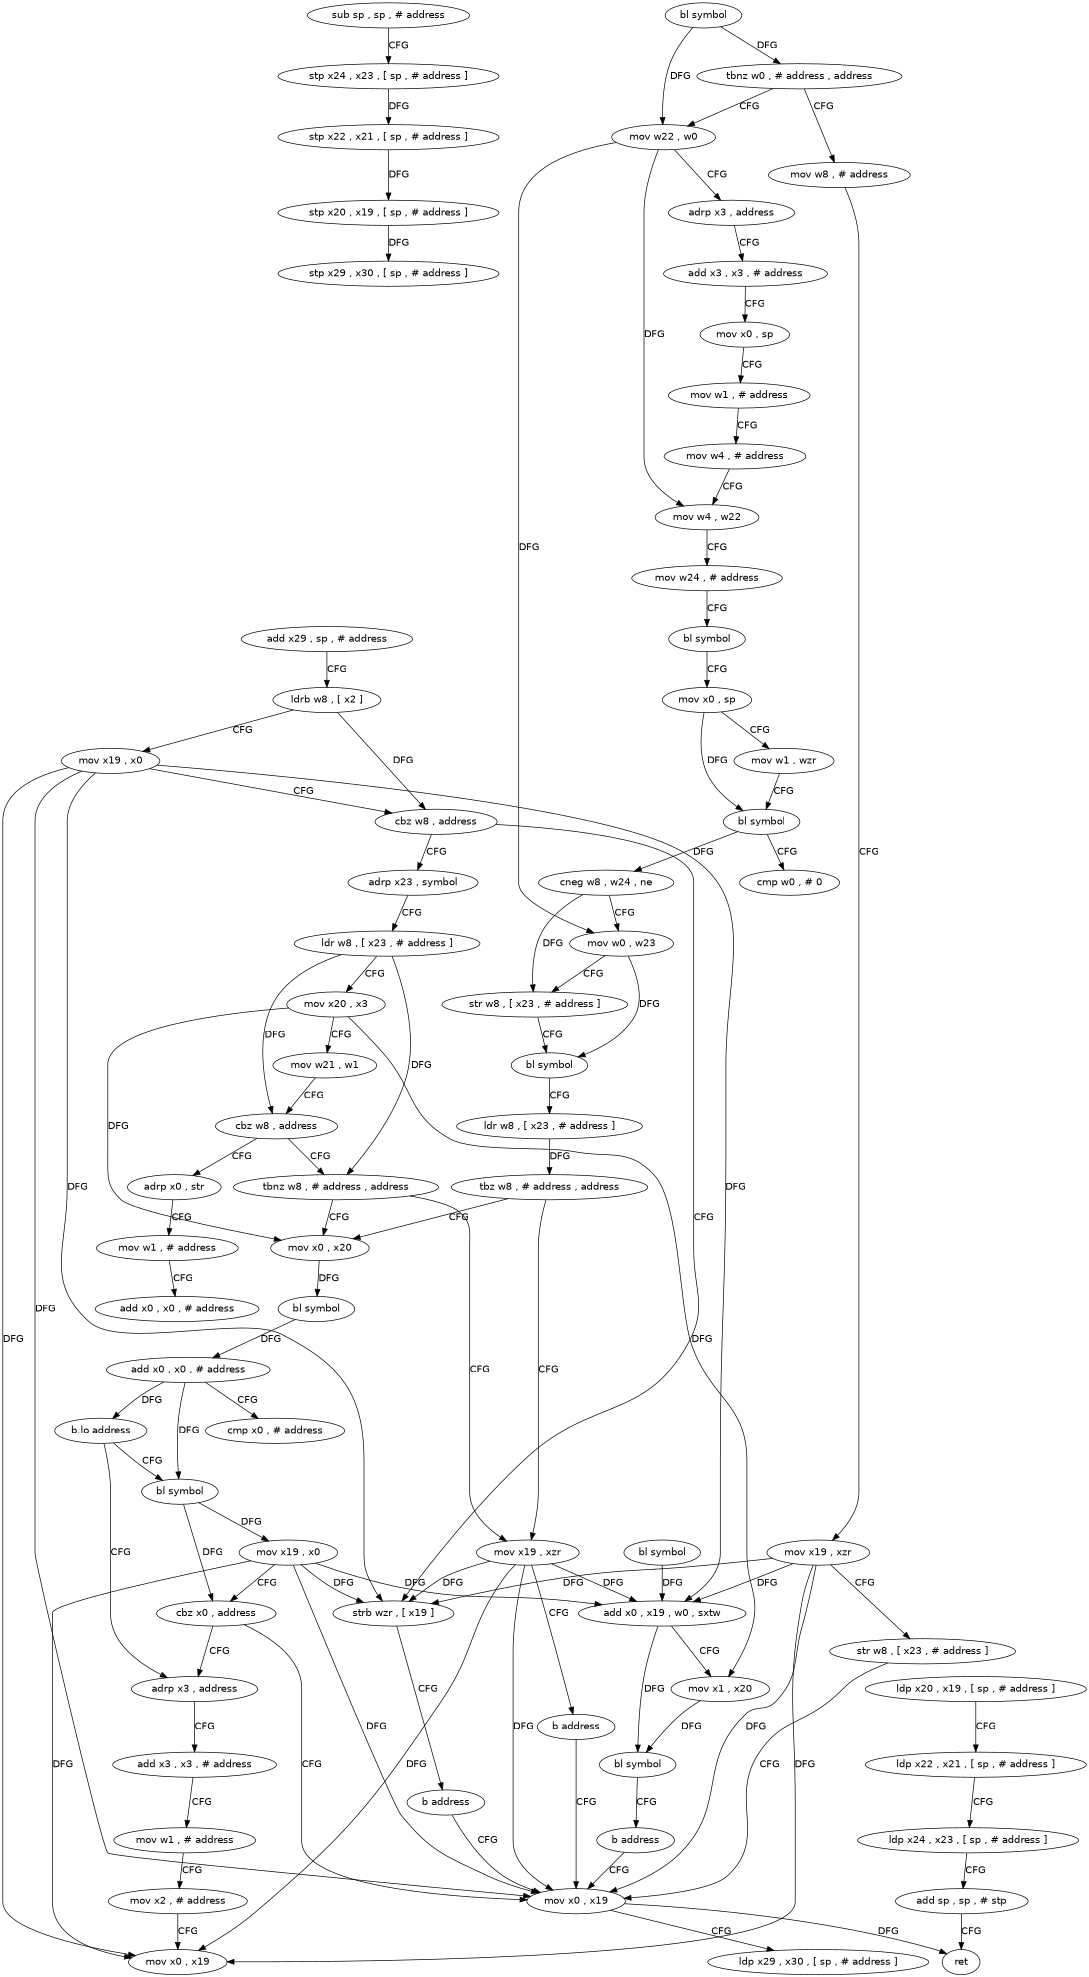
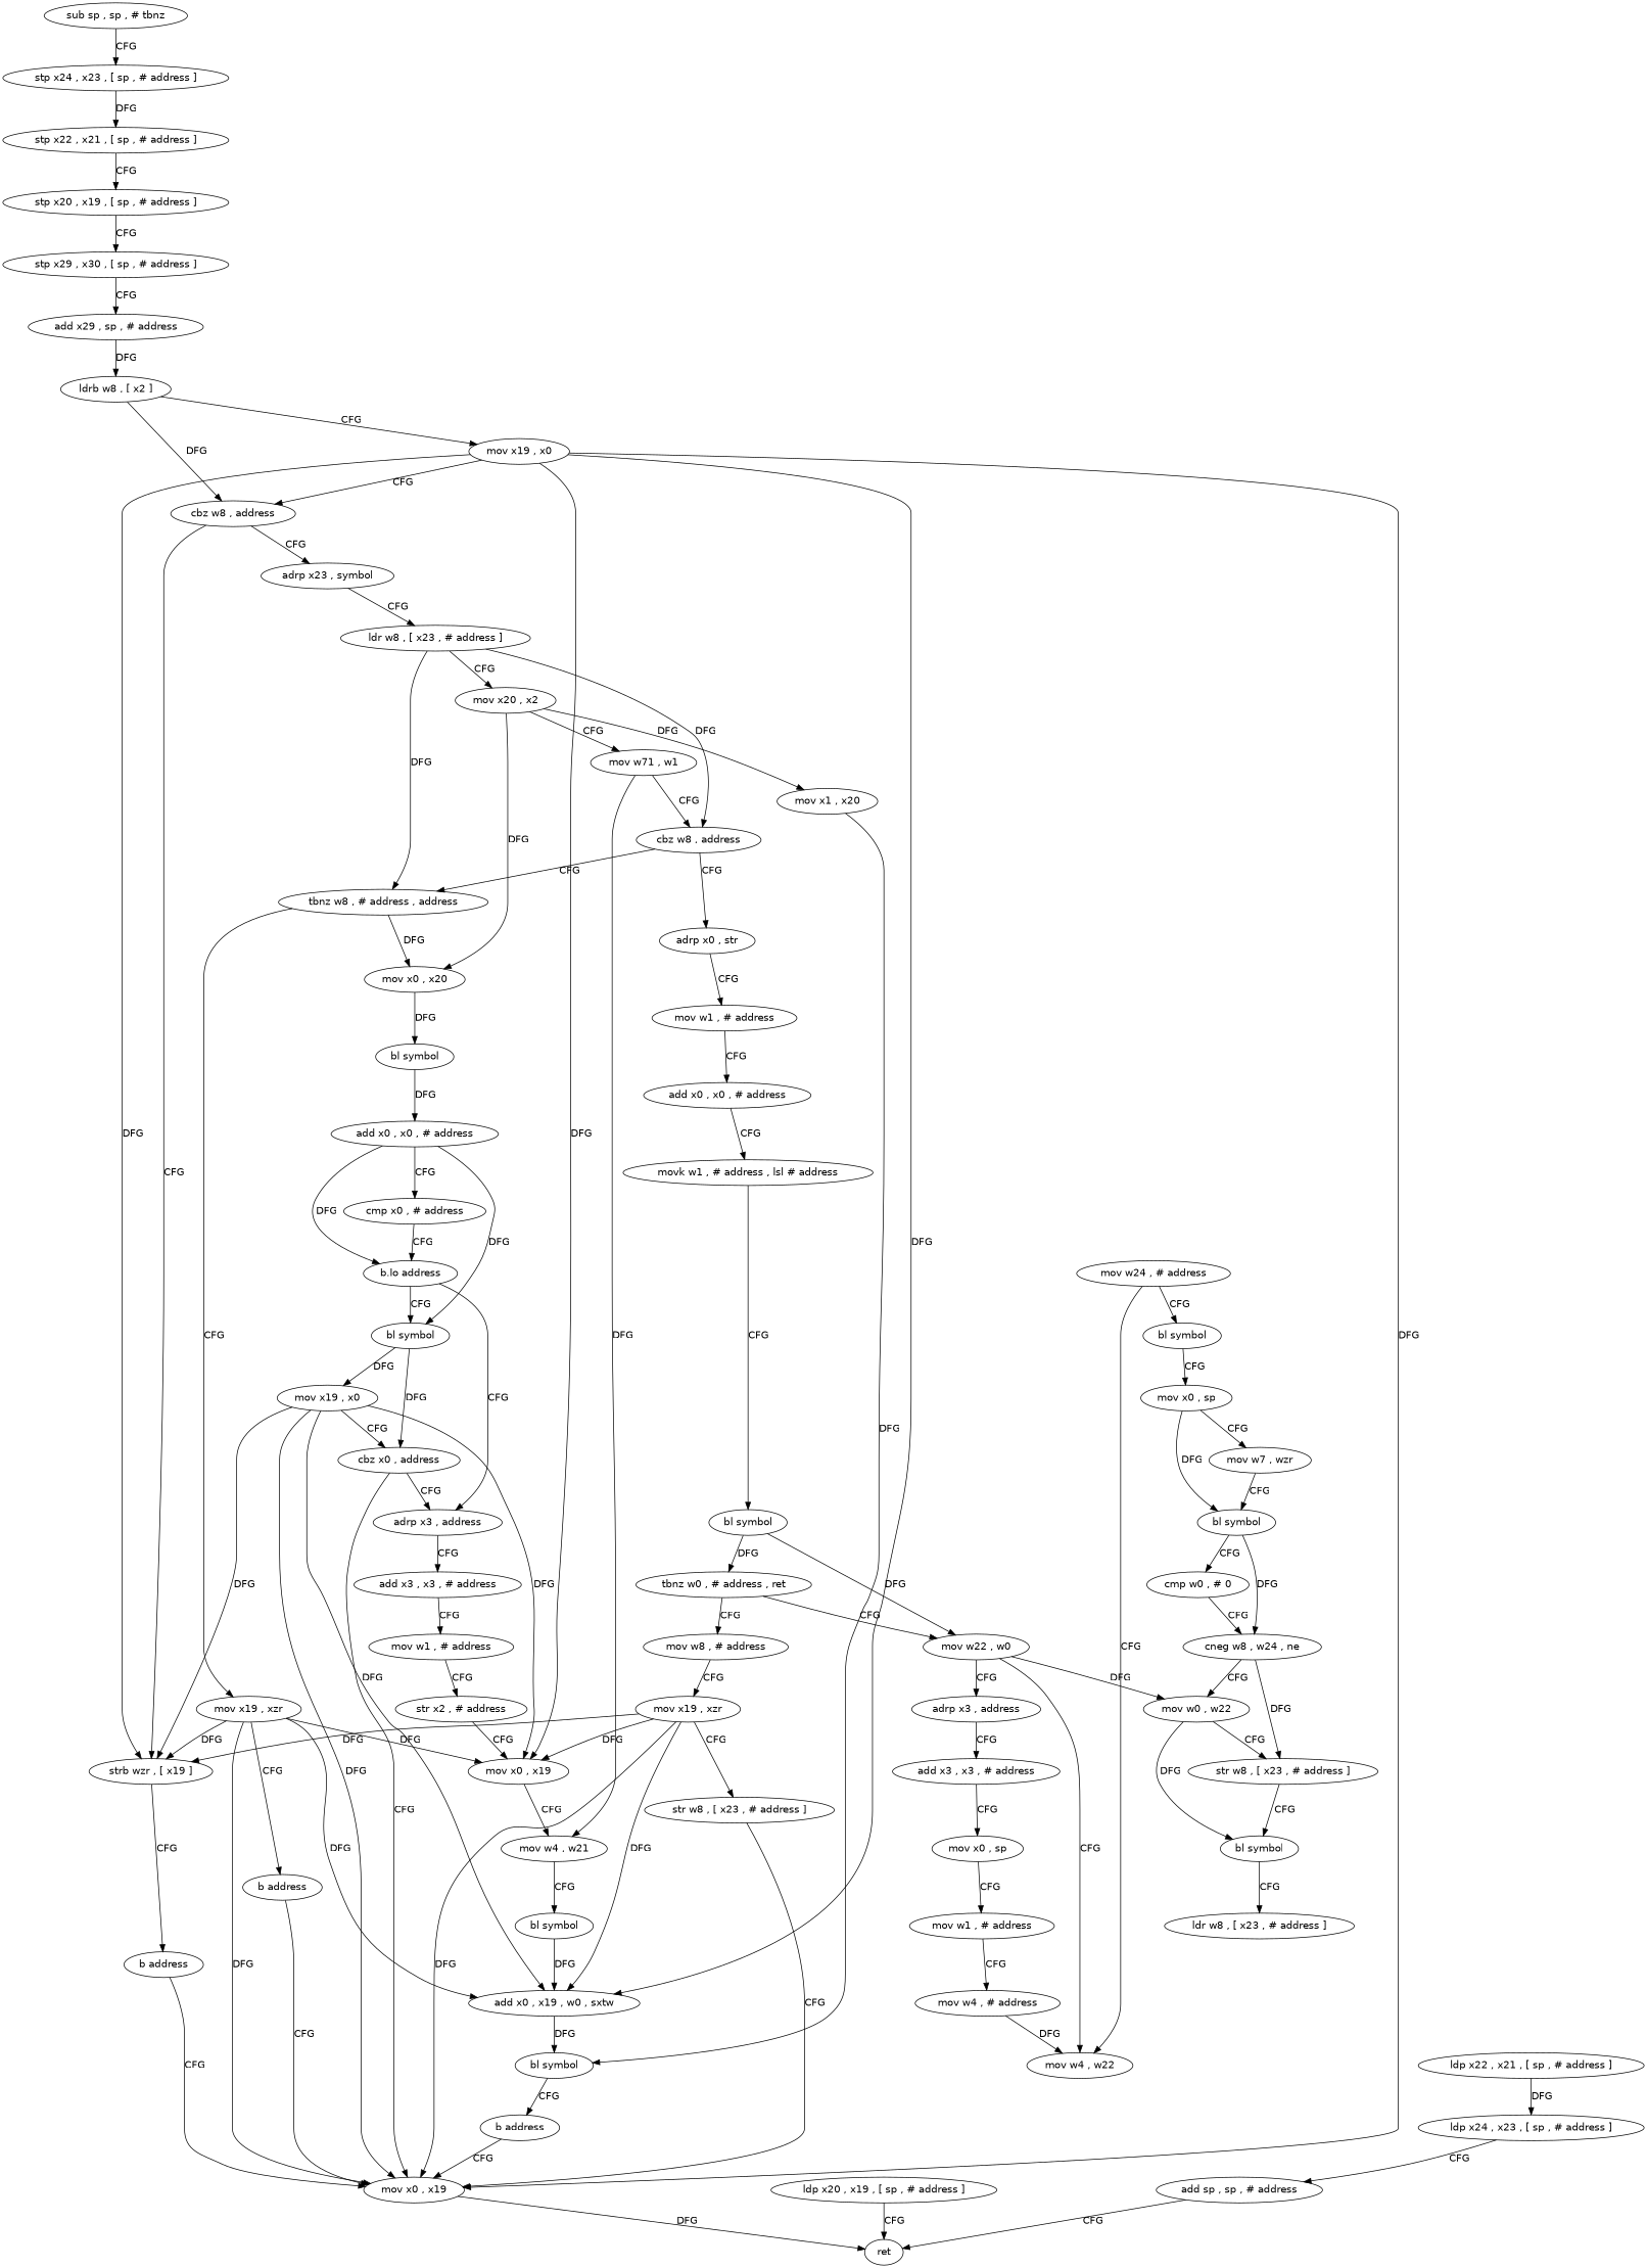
  digraph {
    fontname="DejaVu Sans"
    node [fontname="DejaVu Sans"]
    edge [fontname="DejaVu Sans"]
-   n1 [label="sub sp , sp , # address"]
+   n1 [label="sub sp , sp , # tbnz"]
    n2 [label="stp x24 , x23 , [ sp , # address ]"]
    n3 [label="stp x22 , x21 , [ sp , # address ]"]
    n4 [label="stp x20 , x19 , [ sp , # address ]"]
    n5 [label="stp x29 , x30 , [ sp , # address ]"]
    n6 [label="add x29 , sp , # address"]
    n7 [label="ldrb w8 , [ x2 ]"]
    n8 [label="mov x19 , x0"]
    n9 [label="cbz w8 , address"]
    n10 [label="strb wzr , [ x19 ]"]
    n11 [label="mov x0 , x19"]
    n12 [label="mov x0 , x19"]
    n13 [label="add x0 , x19 , w0 , sxtw"]
    n14 [label="adrp x23 , symbol"]
    n15 [label="b address"]
-   n16 [label="ldp x29 , x30 , [ sp , # address ]"]
    n17 [label=ret]
+   n18 [label="mov w4 , w21"]
    n19 [label="mov x1 , x20"]
    n20 [label="bl symbol"]
    n21 [label="ldr w8 , [ x23 , # address ]"]
-   n22 [label="mov x20 , x3"]
+   n22 [label="mov x20 , x2"]
    n23 [label="cbz w8 , address"]
    n24 [label="tbnz w8 , # address , address"]
-   n25 [label="mov w21 , w1"]
+   n25 [label="mov w71 , w1"]
    n26 [label="mov x0 , x20"]
    n27 [label="adrp x0 , str"]
    n28 [label="mov x19 , xzr"]
    n29 [label="bl symbol"]
    n30 [label="bl symbol"]
    n31 [label="mov w1 , # address"]
    n32 [label="add x0 , x0 , # address"]
    n33 [label="b address"]
    n34 [label="ldp x20 , x19 , [ sp , # address ]"]
    n35 [label="ldp x22 , x21 , [ sp , # address ]"]
    n36 [label="ldp x24 , x23 , [ sp , # address ]"]
-   n37 [label="add sp , sp , # stp"]
+   n37 [label="add sp , sp , # address"]
+   n38 [label="movk w1 , # address , lsl # address"]
    n39 [label="bl symbol"]
-   n40 [label="tbnz w0 , # address , address"]
+   n40 [label="tbnz w0 , # address , ret"]
    n41 [label="mov w22 , w0"]
    n42 [label="mov w8 , # address"]
    n43 [label="adrp x3 , address"]
    n44 [label="mov w4 , w22"]
-   n45 [label="mov w0 , w23"]
+   n45 [label="mov w0 , w22"]
    n46 [label="mov x19 , xzr"]
    n47 [label="str w8 , [ x23 , # address ]"]
    n48 [label="add x3 , x3 , # address"]
    n49 [label="mov w24 , # address"]
    n50 [label="str w8 , [ x23 , # address ]"]
    n51 [label="bl symbol"]
    n52 [label="add x0 , x0 , # address"]
    n53 [label="mov x0 , sp"]
    n54 [label="mov w1 , # address"]
    n55 [label="mov w4 , # address"]
    n56 [label="bl symbol"]
    n57 [label="mov x0 , sp"]
-   n58 [label="mov w1 , wzr"]
+   n58 [label="mov w7 , wzr"]
    n59 [label="bl symbol"]
    n60 [label="cmp w0 , # 0"]
    n61 [label="cneg w8 , w24 , ne"]
    n62 [label="ldr w8 , [ x23 , # address ]"]
-   n63 [label="tbz w8 , # address , address"]
    n64 [label="cmp x0 , # address"]
    n65 [label="b.lo address"]
    n66 [label="bl symbol"]
    n67 [label="adrp x3 , address"]
    n68 [label="mov x19 , x0"]
    n69 [label="cbz x0 , address"]
    n70 [label="add x3 , x3 , # address"]
    n71 [label="mov w1 , # address"]
-   n72 [label="mov x2 , # address"]
+   n72 [label="str x2 , # address"]
    n73 [label="b address"]
    n1 -> n2 [label=CFG]
    n2 -> n3 [label=DFG]
-   n3 -> n4 [label=DFG]
-   n4 -> n5 [label=DFG]
-   n6 -> n7 [label=CFG]
+   n3 -> n4 [label=CFG]
+   n4 -> n5 [label=CFG]
+   n5 -> n6 [label=CFG]
+   n6 -> n7 [label=DFG]
    n7 -> n8 [label=CFG]
    n7 -> n9 [label=DFG]
    n8 -> n9 [label=CFG]
    n8 -> n10 [label=DFG]
    n8 -> n11 [label=DFG]
    n8 -> n12 [label=DFG]
    n8 -> n13 [label=DFG]
    n9 -> n10 [label=CFG]
    n9 -> n14 [label=CFG]
    n10 -> n15 [label=CFG]
-   n11 -> n16 [label=CFG]
    n11 -> n17 [label=DFG]
-   n13 -> n19 [label=CFG]
+   n12 -> n18 [label=CFG]
    n13 -> n20 [label=DFG]
    n14 -> n21 [label=CFG]
    n15 -> n11 [label=CFG]
+   n18 -> n30 [label=CFG]
    n19 -> n20 [label=DFG]
    n20 -> n73 [label=CFG]
    n21 -> n22 [label=CFG]
    n21 -> n23 [label=DFG]
    n21 -> n24 [label=DFG]
    n22 -> n19 [label=DFG]
    n22 -> n25 [label=CFG]
    n22 -> n26 [label=DFG]
    n23 -> n24 [label=CFG]
    n23 -> n27 [label=CFG]
-   n24 -> n26 [label=CFG]
+   n24 -> n26 [label=DFG]
    n24 -> n28 [label=CFG]
+   n25 -> n18 [label=DFG]
    n25 -> n23 [label=CFG]
    n26 -> n29 [label=DFG]
    n27 -> n31 [label=CFG]
    n28 -> n10 [label=DFG]
    n28 -> n11 [label=DFG]
    n28 -> n12 [label=DFG]
    n28 -> n13 [label=DFG]
    n28 -> n33 [label=CFG]
    n29 -> n52 [label=DFG]
    n30 -> n13 [label=DFG]
    n31 -> n32 [label=CFG]
+   n32 -> n38 [label=CFG]
    n33 -> n11 [label=CFG]
-   n34 -> n35 [label=CFG]
-   n35 -> n36 [label=CFG]
+   n34 -> n17 [label=CFG]
+   n35 -> n36 [label=DFG]
    n36 -> n37 [label=CFG]
    n37 -> n17 [label=CFG]
+   n38 -> n39 [label=CFG]
    n39 -> n40 [label=DFG]
    n39 -> n41 [label=DFG]
    n40 -> n41 [label=CFG]
    n40 -> n42 [label=CFG]
    n41 -> n43 [label=CFG]
-   n41 -> n44 [label=DFG]
+   n41 -> n44 [label=CFG]
    n41 -> n45 [label=DFG]
    n42 -> n46 [label=CFG]
    n43 -> n48 [label=CFG]
-   n44 -> n49 [label=CFG]
+   n49 -> n44 [label=CFG]
    n45 -> n50 [label=CFG]
    n45 -> n51 [label=DFG]
    n46 -> n10 [label=DFG]
    n46 -> n11 [label=DFG]
    n46 -> n12 [label=DFG]
    n46 -> n13 [label=DFG]
    n46 -> n47 [label=CFG]
    n47 -> n11 [label=CFG]
    n48 -> n53 [label=CFG]
    n49 -> n56 [label=CFG]
    n50 -> n51 [label=CFG]
    n51 -> n62 [label=CFG]
    n52 -> n64 [label=CFG]
    n52 -> n65 [label=DFG]
    n52 -> n66 [label=DFG]
    n53 -> n54 [label=CFG]
    n54 -> n55 [label=CFG]
-   n55 -> n44 [label=CFG]
+   n55 -> n44 [label=DFG]
    n56 -> n57 [label=CFG]
    n57 -> n58 [label=CFG]
    n57 -> n59 [label=DFG]
    n58 -> n59 [label=CFG]
    n59 -> n60 [label=CFG]
    n59 -> n61 [label=DFG]
+   n60 -> n61 [label=CFG]
    n61 -> n45 [label=CFG]
    n61 -> n50 [label=DFG]
-   n62 -> n63 [label=DFG]
-   n63 -> n26 [label=CFG]
-   n63 -> n28 [label=CFG]
+   n64 -> n65 [label=CFG]
    n65 -> n66 [label=CFG]
    n65 -> n67 [label=CFG]
    n66 -> n68 [label=DFG]
    n66 -> n69 [label=DFG]
    n67 -> n70 [label=CFG]
    n68 -> n10 [label=DFG]
    n68 -> n11 [label=DFG]
    n68 -> n12 [label=DFG]
    n68 -> n13 [label=DFG]
    n68 -> n69 [label=CFG]
    n69 -> n11 [label=CFG]
    n69 -> n67 [label=CFG]
    n70 -> n71 [label=CFG]
    n71 -> n72 [label=CFG]
    n72 -> n12 [label=CFG]
    n73 -> n11 [label=CFG]
  }
